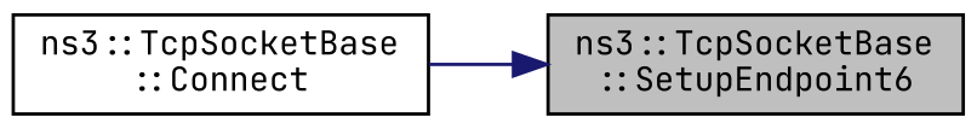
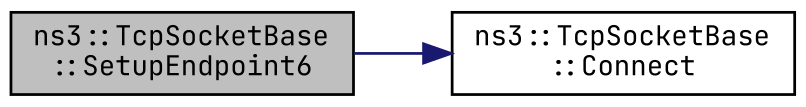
  digraph {
    rankdir=RL
    fontname="JetBrains Mono"
    node [color=black fontname="JetBrains Mono" fontsize=10 shape=record style=filled]
    n1 [fillcolor=grey75 fontcolor=black height=0.2 label="ns3::TcpSocketBase\l::SetupEndpoint6" width=0.4]
    n2 [fillcolor=white height=0.2 label="ns3::TcpSocketBase\l::Connect" width=0.4]
-   n1 -> n2 [color=midnightblue dir=back fontname="JetBrains Mono" fontsize=10 labelfontname=Helvetica labelfontsize=10 style=solid]
+   n2 -> n1 [color=midnightblue dir=back fontname="JetBrains Mono" fontsize=10 labelfontname=Helvetica labelfontsize=10 style=solid]
  }
